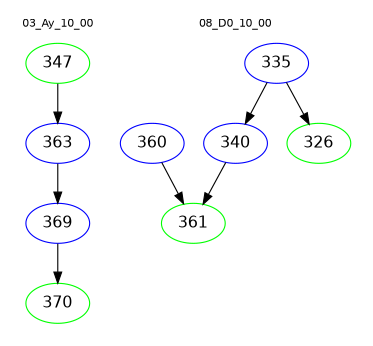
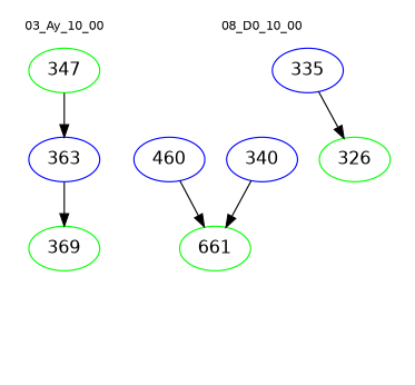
  digraph {
    fontname="DejaVu Sans"
    node [color=blue fontname="DejaVu Sans"]
    edge [color=black fontname="DejaVu Sans"]
    n1 [color=green label=347]
    n2 [label=363]
-   n3 [label=369]
-   n4 [color=green label=370]
+   n3 [color=green label=369]
    n5 [label=335]
    n6 [label=340]
    n7 [color=green label=326]
-   n8 [label=360]
-   n9 [color=green label=361]
+   n8 [label=460]
+   n9 [color=green label=661]
    subgraph cluster_1 {
      color=white
      fontsize=10
      label="03_Ay_10_00"
      n1
      n2
      n3
-     n4
    }
    subgraph cluster_2 {
      color=white
      fontsize=10
      label="08_D0_10_00"
      n5
      n6
      n7
      n8
      n9
    }
    n1 -> n2
    n2 -> n3
-   n3 -> n4
-   n5 -> n6
    n5 -> n7
    n6 -> n9
    n8 -> n9
  }
